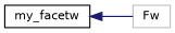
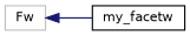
  digraph {
    rankdir=LR
    node [fillcolor=white fontname=Helvetica fontsize=10 shape=record style=filled]
    n1 [color=grey75 height=0.2 label=Fw width=0.4]
    n2 [color=black height=0.2 label=my_facetw width=0.4]
-   n2 -> n1 [color=midnightblue dir=back fontname=Helvetica fontsize=10 labelfontname=Helvetica labelfontsize=10 style=solid]
+   n1 -> n2 [color=midnightblue dir=back fontname=Helvetica fontsize=10 labelfontname=Helvetica labelfontsize=10 style=solid]
  }
